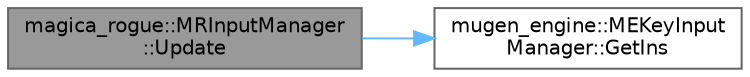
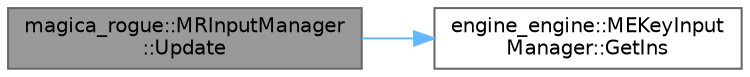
  digraph {
    rankdir=LR
    node [fontname=Helvetica fontsize=10 shape=box style=filled]
    n1 [color=gray40 fillcolor=grey60 fontcolor=black height=0.2 label="magica_rogue::MRInputManager\l::Update" width=0.4]
-   n2 [color=grey40 fillcolor=white height=0.2 label="mugen_engine::MEKeyInput\lManager::GetIns" width=0.4]
+   n2 [color=grey40 fillcolor=white height=0.2 label="engine_engine::MEKeyInput\lManager::GetIns" width=0.4]
    n1 -> n2 [color=steelblue1 fontname=Helvetica fontsize=10 labelfontname=Helvetica labelfontsize=10 style=solid]
  }
